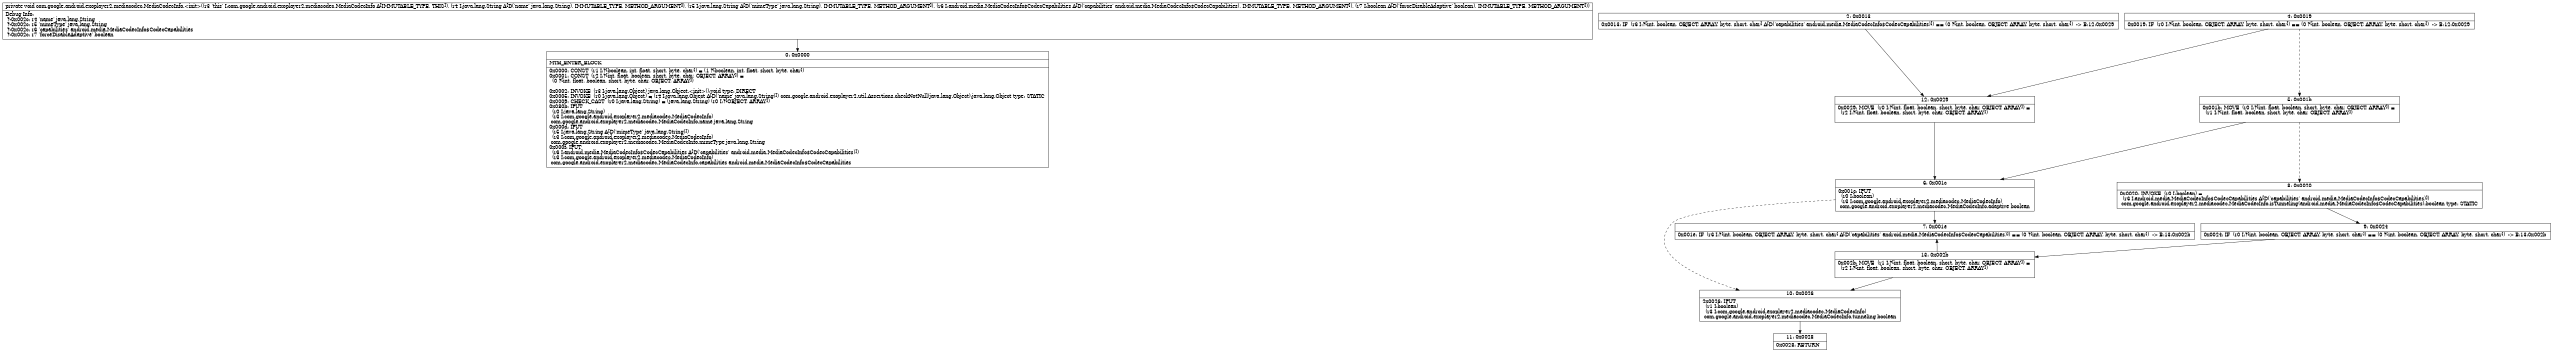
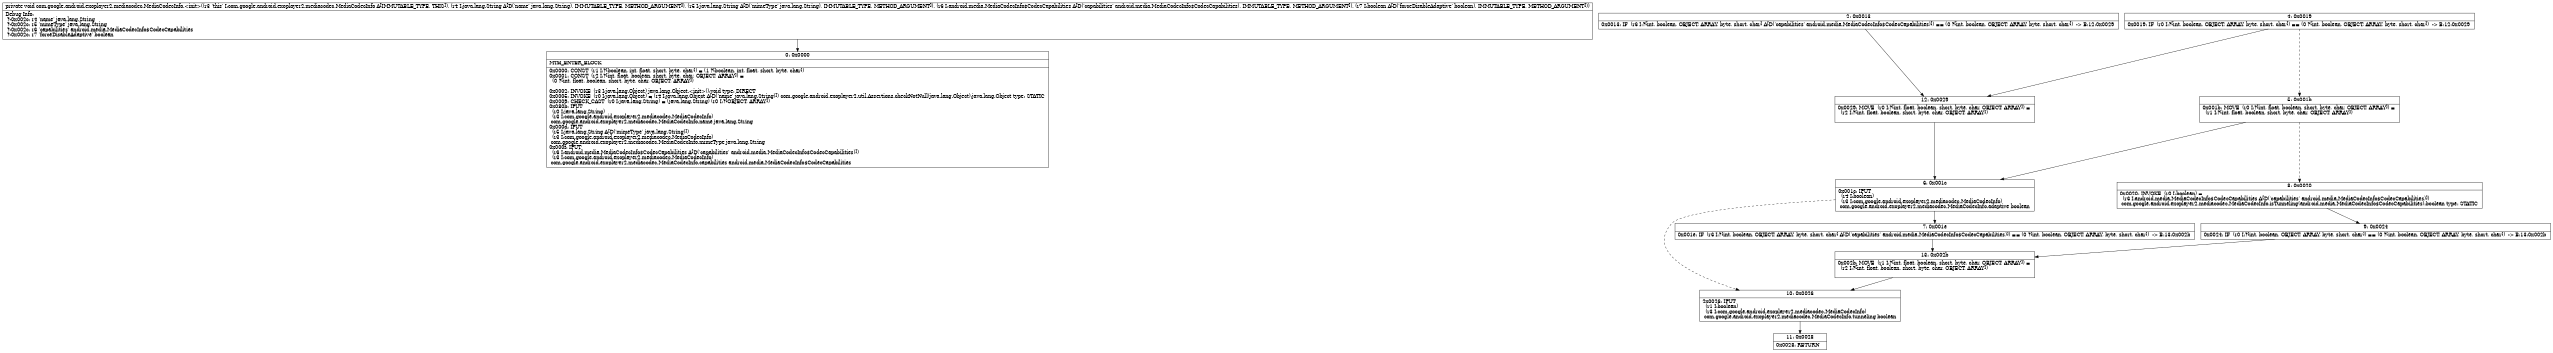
  digraph {
    node [shape=record]
    n1 [label="{0\:\ 0x0000|MTH_ENTER_BLOCK\l|0x0000: CONST  (r1 I:?[boolean, int, float, short, byte, char]) = (1 ?[boolean, int, float, short, byte, char]) \l0x0001: CONST  (r2 I:?[int, float, boolean, short, byte, char, OBJECT, ARRAY]) = \l  (0 ?[int, float, boolean, short, byte, char, OBJECT, ARRAY])\l \l0x0002: INVOKE  (r3 I:java.lang.Object) java.lang.Object.\<init\>():void type: DIRECT \l0x0005: INVOKE  (r0 I:java.lang.Object) = (r4 I:java.lang.Object A[D('name' java.lang.String)]) com.google.android.exoplayer2.util.Assertions.checkNotNull(java.lang.Object):java.lang.Object type: STATIC \l0x0009: CHECK_CAST  (r0 I:java.lang.String) = (java.lang.String) (r0 I:?[OBJECT, ARRAY]) \l0x080b: IPUT  \l  (r0 I:java.lang.String)\l  (r3 I:com.google.android.exoplayer2.mediacodec.MediaCodecInfo)\l com.google.android.exoplayer2.mediacodec.MediaCodecInfo.name java.lang.String \l0x000d: IPUT  \l  (r5 I:java.lang.String A[D('mimeType' java.lang.String)])\l  (r3 I:com.google.android.exoplayer2.mediacodec.MediaCodecInfo)\l com.google.android.exoplayer2.mediacodec.MediaCodecInfo.mimeType java.lang.String \l0x000f: IPUT  \l  (r6 I:android.media.MediaCodecInfo$CodecCapabilities A[D('capabilities' android.media.MediaCodecInfo$CodecCapabilities)])\l  (r3 I:com.google.android.exoplayer2.mediacodec.MediaCodecInfo)\l com.google.android.exoplayer2.mediacodec.MediaCodecInfo.capabilities android.media.MediaCodecInfo$CodecCapabilities \l}"]
    n2 [label="{2\:\ 0x0013|0x0013: IF  (r6 I:?[int, boolean, OBJECT, ARRAY, byte, short, char] A[D('capabilities' android.media.MediaCodecInfo$CodecCapabilities)]) == (0 ?[int, boolean, OBJECT, ARRAY, byte, short, char])  \-\> B:12:0x0029 \l}"]
    n3 [label="{12\:\ 0x0029|0x0029: MOVE  (r0 I:?[int, float, boolean, short, byte, char, OBJECT, ARRAY]) = \l  (r2 I:?[int, float, boolean, short, byte, char, OBJECT, ARRAY])\l \l}"]
-   n4 [label="{6\:\ 0x001c|0x001c: IPUT  \l  (r0 I:boolean)\l  (r3 I:com.google.android.exoplayer2.mediacodec.MediaCodecInfo)\l com.google.android.exoplayer2.mediacodec.MediaCodecInfo.adaptive boolean \l}"]
+   n4 [label="{6\:\ 0x001c|0x001c: IPUT  \l  (r4 I:boolean)\l  (r3 I:com.google.android.exoplayer2.mediacodec.MediaCodecInfo)\l com.google.android.exoplayer2.mediacodec.MediaCodecInfo.adaptive boolean \l}"]
    n5 [label="{4\:\ 0x0019|0x0019: IF  (r0 I:?[int, boolean, OBJECT, ARRAY, byte, short, char]) == (0 ?[int, boolean, OBJECT, ARRAY, byte, short, char])  \-\> B:12:0x0029 \l}"]
    n6 [label="{5\:\ 0x001b|0x001b: MOVE  (r0 I:?[int, float, boolean, short, byte, char, OBJECT, ARRAY]) = \l  (r1 I:?[int, float, boolean, short, byte, char, OBJECT, ARRAY])\l \l}"]
    n7 [label="{8\:\ 0x0020|0x0020: INVOKE  (r0 I:boolean) = \l  (r6 I:android.media.MediaCodecInfo$CodecCapabilities A[D('capabilities' android.media.MediaCodecInfo$CodecCapabilities)])\l com.google.android.exoplayer2.mediacodec.MediaCodecInfo.isTunneling(android.media.MediaCodecInfo$CodecCapabilities):boolean type: STATIC \l}"]
    n8 [label="{7\:\ 0x001e|0x001e: IF  (r6 I:?[int, boolean, OBJECT, ARRAY, byte, short, char] A[D('capabilities' android.media.MediaCodecInfo$CodecCapabilities)]) == (0 ?[int, boolean, OBJECT, ARRAY, byte, short, char])  \-\> B:13:0x002b \l}"]
    n9 [label="{10\:\ 0x0026|2x0026: IPUT  \l  (r1 I:boolean)\l  (r3 I:com.google.android.exoplayer2.mediacodec.MediaCodecInfo)\l com.google.android.exoplayer2.mediacodec.MediaCodecInfo.tunneling boolean \l}"]
    n10 [label="{13\:\ 0x002b|0x002b: MOVE  (r1 I:?[int, float, boolean, short, byte, char, OBJECT, ARRAY]) = \l  (r2 I:?[int, float, boolean, short, byte, char, OBJECT, ARRAY])\l \l}"]
    n11 [label="{9\:\ 0x0024|0x0024: IF  (r0 I:?[int, boolean, OBJECT, ARRAY, byte, short, char]) == (0 ?[int, boolean, OBJECT, ARRAY, byte, short, char])  \-\> B:13:0x002b \l}"]
    n12 [label="{11\:\ 0x0028|0x0028: RETURN   \l}"]
    n13 [label="{private void com.google.android.exoplayer2.mediacodec.MediaCodecInfo.\<init\>((r3 'this' I:com.google.android.exoplayer2.mediacodec.MediaCodecInfo A[IMMUTABLE_TYPE, THIS]), (r4 I:java.lang.String A[D('name' java.lang.String), IMMUTABLE_TYPE, METHOD_ARGUMENT]), (r5 I:java.lang.String A[D('mimeType' java.lang.String), IMMUTABLE_TYPE, METHOD_ARGUMENT]), (r6 I:android.media.MediaCodecInfo$CodecCapabilities A[D('capabilities' android.media.MediaCodecInfo$CodecCapabilities), IMMUTABLE_TYPE, METHOD_ARGUMENT]), (r7 I:boolean A[D('forceDisableAdaptive' boolean), IMMUTABLE_TYPE, METHOD_ARGUMENT]))  | Debug Info:\l  ?\-0x002c: r4 'name' java.lang.String\l  ?\-0x002c: r5 'mimeType' java.lang.String\l  ?\-0x002c: r6 'capabilities' android.media.MediaCodecInfo$CodecCapabilities\l  ?\-0x002c: r7 'forceDisableAdaptive' boolean\l}"]
    n2 -> n3
    n3 -> n4
    n4 -> n8
    n4 -> n9 [style=dashed]
    n5 -> n3
    n5 -> n6 [style=dashed]
    n6 -> n4
    n6 -> n7 [style=dashed]
    n7 -> n11
-   n10 -> n8
+   n8 -> n10
    n9 -> n12
    n10 -> n9
    n11 -> n10
    n13 -> n1
  }
